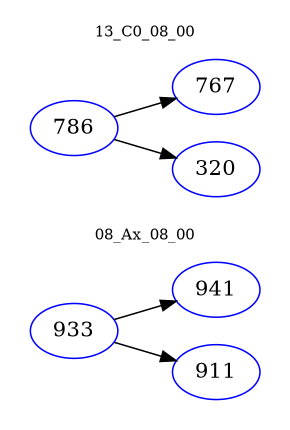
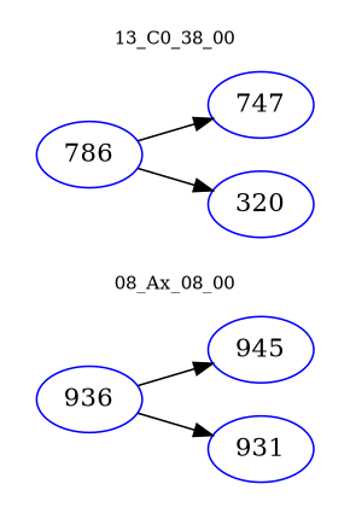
  digraph {
    rankdir=LR
    node [color=blue]
    edge [color=black]
-   n1 [label=933]
-   n2 [label=911]
-   n3 [label=941]
+   n1 [label=936]
+   n2 [label=931]
+   n3 [label=945]
    n4 [label=786]
    n5 [label=320]
-   n6 [label=767]
+   n6 [label=747]
    subgraph cluster_1 {
      color=white
      fontsize=10
      label="08_Ax_08_00"
      n1
      n2
      n3
    }
    subgraph cluster_2 {
      color=white
      fontsize=10
-     label="13_C0_08_00"
+     label="13_C0_38_00"
      n4
      n5
      n6
    }
    n1 -> n2
    n1 -> n3
    n4 -> n5
    n4 -> n6
  }
